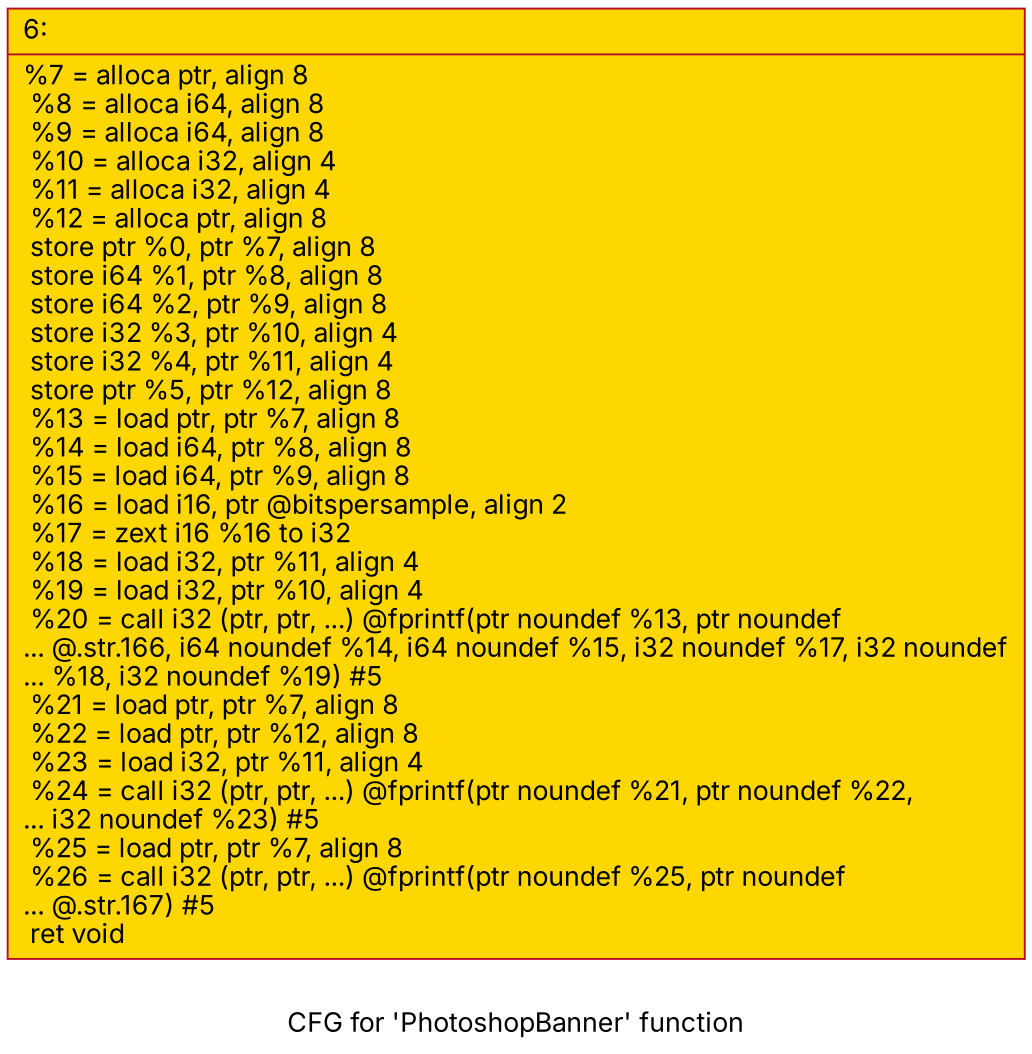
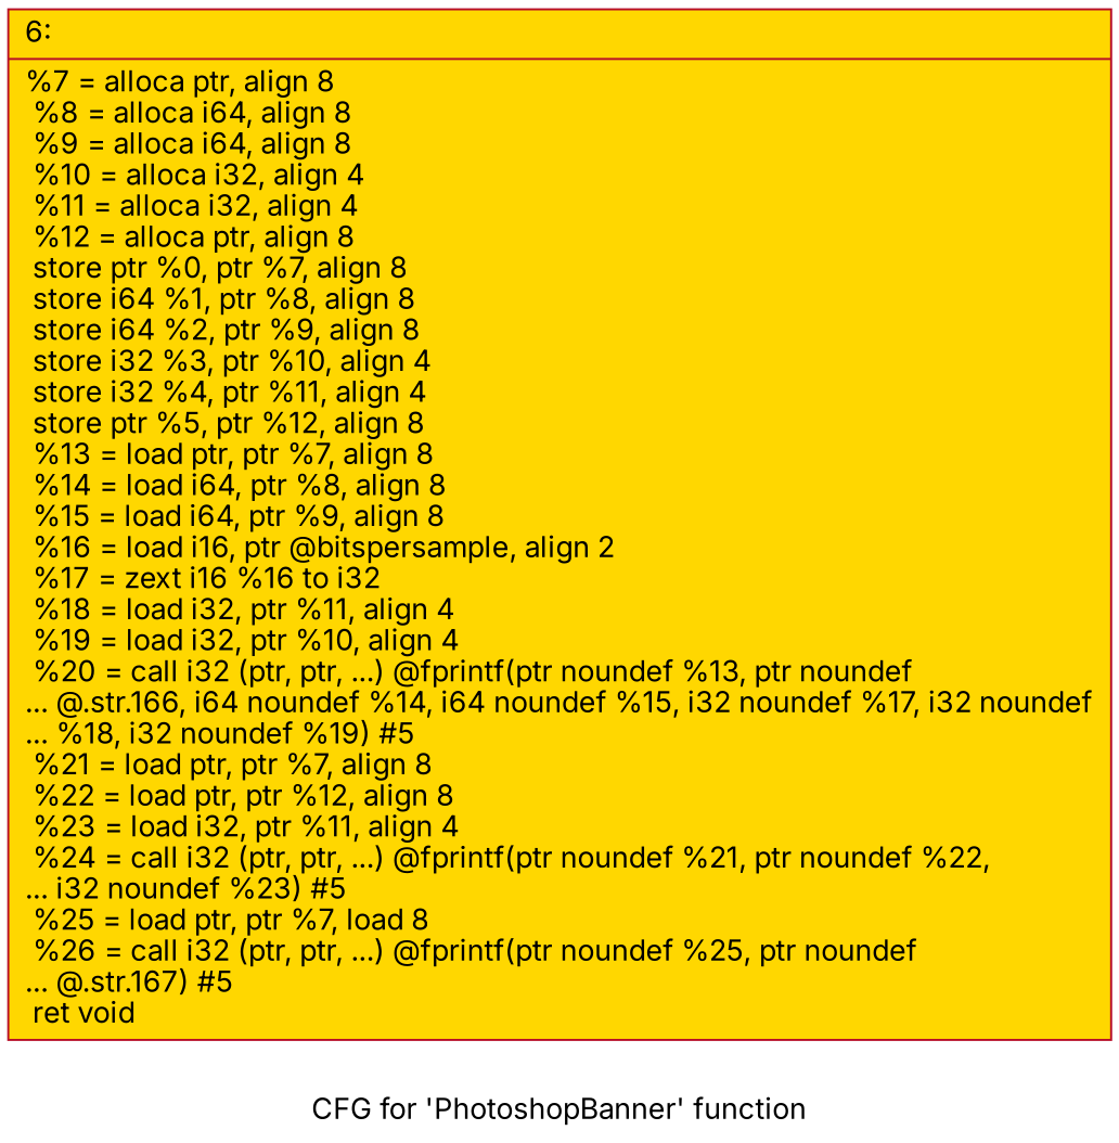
  digraph {
    label="CFG for 'PhotoshopBanner' function"
    fontname=Inter
-   n1 [color="#b70d28ff" fillcolor=gold fontname=Inter label="{6:\l|  %7 = alloca ptr, align 8\l  %8 = alloca i64, align 8\l  %9 = alloca i64, align 8\l  %10 = alloca i32, align 4\l  %11 = alloca i32, align 4\l  %12 = alloca ptr, align 8\l  store ptr %0, ptr %7, align 8\l  store i64 %1, ptr %8, align 8\l  store i64 %2, ptr %9, align 8\l  store i32 %3, ptr %10, align 4\l  store i32 %4, ptr %11, align 4\l  store ptr %5, ptr %12, align 8\l  %13 = load ptr, ptr %7, align 8\l  %14 = load i64, ptr %8, align 8\l  %15 = load i64, ptr %9, align 8\l  %16 = load i16, ptr @bitspersample, align 2\l  %17 = zext i16 %16 to i32\l  %18 = load i32, ptr %11, align 4\l  %19 = load i32, ptr %10, align 4\l  %20 = call i32 (ptr, ptr, ...) @fprintf(ptr noundef %13, ptr noundef\l... @.str.166, i64 noundef %14, i64 noundef %15, i32 noundef %17, i32 noundef\l... %18, i32 noundef %19) #5\l  %21 = load ptr, ptr %7, align 8\l  %22 = load ptr, ptr %12, align 8\l  %23 = load i32, ptr %11, align 4\l  %24 = call i32 (ptr, ptr, ...) @fprintf(ptr noundef %21, ptr noundef %22,\l... i32 noundef %23) #5\l  %25 = load ptr, ptr %7, align 8\l  %26 = call i32 (ptr, ptr, ...) @fprintf(ptr noundef %25, ptr noundef\l... @.str.167) #5\l  ret void\l}" shape=record style=filled]
+   n1 [color="#b70d28ff" fillcolor=gold fontname=Inter label="{6:\l|  %7 = alloca ptr, align 8\l  %8 = alloca i64, align 8\l  %9 = alloca i64, align 8\l  %10 = alloca i32, align 4\l  %11 = alloca i32, align 4\l  %12 = alloca ptr, align 8\l  store ptr %0, ptr %7, align 8\l  store i64 %1, ptr %8, align 8\l  store i64 %2, ptr %9, align 8\l  store i32 %3, ptr %10, align 4\l  store i32 %4, ptr %11, align 4\l  store ptr %5, ptr %12, align 8\l  %13 = load ptr, ptr %7, align 8\l  %14 = load i64, ptr %8, align 8\l  %15 = load i64, ptr %9, align 8\l  %16 = load i16, ptr @bitspersample, align 2\l  %17 = zext i16 %16 to i32\l  %18 = load i32, ptr %11, align 4\l  %19 = load i32, ptr %10, align 4\l  %20 = call i32 (ptr, ptr, ...) @fprintf(ptr noundef %13, ptr noundef\l... @.str.166, i64 noundef %14, i64 noundef %15, i32 noundef %17, i32 noundef\l... %18, i32 noundef %19) #5\l  %21 = load ptr, ptr %7, align 8\l  %22 = load ptr, ptr %12, align 8\l  %23 = load i32, ptr %11, align 4\l  %24 = call i32 (ptr, ptr, ...) @fprintf(ptr noundef %21, ptr noundef %22,\l... i32 noundef %23) #5\l  %25 = load ptr, ptr %7, load 8\l  %26 = call i32 (ptr, ptr, ...) @fprintf(ptr noundef %25, ptr noundef\l... @.str.167) #5\l  ret void\l}" shape=record style=filled]
  }
